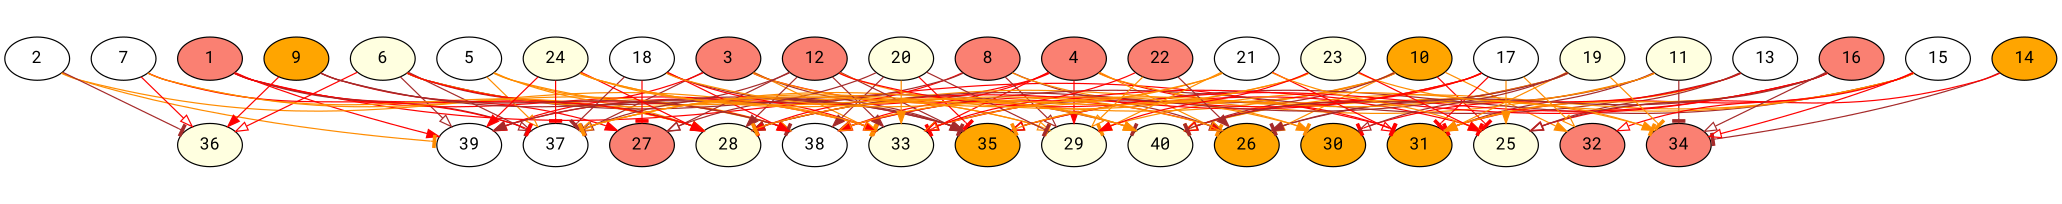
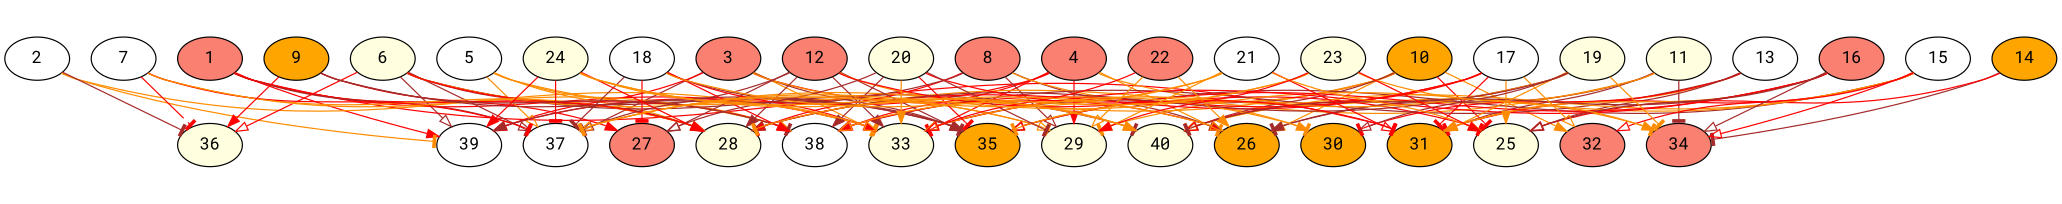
  digraph {
    fontname="Roboto Mono"
    node [alpha=0.08 fillcolor=lightyellow fontname="Roboto Mono" style=filled]
    edge [arrowhead=onormal color=darkorange fontname="Roboto Mono"]
    1 [alpha=0.05 expect_size=37283840 fillcolor=salmon]
    27 [alpha=0.13 expect_size=33987584 fillcolor=salmon]
    28 [alpha=0.09 expect_size=28234752]
    31 [alpha=0.07 expect_size=32638976 fillcolor=orange]
    33 [alpha=0.10 expect_size=29505536]
    37 [expect_size=23274496 fillcolor=white]
    39 [alpha=0.15 expect_size=26936320 fillcolor=white]
    2 [alpha=0.20 expect_size=8718336 fillcolor=white]
    36 [alpha=0.02 expect_size=34852864]
    3 [alpha=0.18 expect_size=44901376 fillcolor=salmon]
    26 [alpha=0.15 expect_size=29134848 fillcolor=orange]
    35 [alpha=0.16 expect_size=15213568 fillcolor=orange]
    40 [alpha=0.19 expect_size=38600704]
    4 [alpha=0.05 expect_size=38112256 fillcolor=salmon]
    29 [alpha=0.05 expect_size=19040256]
    34 [alpha=0.18 expect_size=47758336 fillcolor=salmon]
    38 [expect_size=6248448 fillcolor=white]
    5 [alpha=0.18 expect_size=13851648 fillcolor=white]
    6 [alpha=0.14 expect_size=16215040]
    7 [alpha=0.12 expect_size=31010816 fillcolor=white]
    8 [alpha=0.14 expect_size=48404480 fillcolor=salmon]
    30 [alpha=0.16 expect_size=10890240 fillcolor=orange]
    9 [alpha=0.10 expect_size=5689344 fillcolor=orange]
    10 [alpha=0.13 expect_size=39353344 fillcolor=orange]
    25 [expect_size=44103680]
    32 [alpha=0.06 expect_size=21956608 fillcolor=salmon]
    11 [alpha=0.11 expect_size=7908352]
    12 [alpha=0.06 expect_size=20464640 fillcolor=salmon]
    13 [alpha=0.13 expect_size=19962880 fillcolor=white]
    14 [alpha=0.16 expect_size=14712832 fillcolor=orange]
    15 [alpha=0.14 expect_size=27640832 fillcolor=white]
    16 [alpha=0.02 expect_size=22535168 fillcolor=salmon]
    17 [alpha=0.18 expect_size=8294400 fillcolor=white]
    18 [alpha=0.16 expect_size=35642368 fillcolor=white]
    19 [alpha=0.17 expect_size=22583296]
    20 [alpha=0.09 expect_size=46875648]
    21 [alpha=0.15 expect_size=29305856 fillcolor=white]
    22 [alpha=0.03 expect_size=8560640 fillcolor=salmon]
    23 [expect_size=23859200]
    24 [alpha=0.06 expect_size=7062528]
    1 -> 27 [arrowhead=normal color=red]
    1 -> 28 [color=red]
    1 -> 31 [arrowhead=tee color=red]
    1 -> 33 [arrowhead=tee color=red]
    1 -> 37 [color=brown]
    1 -> 39 [arrowhead=normal color=red]
    2 -> 33 [arrowhead=tee]
    2 -> 39 [arrowhead=tee]
    2 -> 36 [arrowhead=tee color=brown]
    3 -> 33 [arrowhead=tee]
    3 -> 37 [color=brown]
    3 -> 39 [arrowhead=normal color=red]
    3 -> 26 [arrowhead=normal color=red]
    3 -> 35 [arrowhead=tee color=brown]
    3 -> 40 [arrowhead=normal]
    4 -> 33 [arrowhead=tee color=red]
    4 -> 39 [arrowhead=normal color=red]
    4 -> 26 [arrowhead=tee]
    4 -> 29 [arrowhead=normal color=red]
    4 -> 34 [arrowhead=normal]
    4 -> 38 [arrowhead=normal color=red]
    5 -> 28 [arrowhead=normal]
    5 -> 37
    5 -> 29 [arrowhead=tee]
    5 -> 38 [arrowhead=normal]
    6 -> 28 [arrowhead=normal color=brown]
    6 -> 37 [arrowhead=tee color=brown]
    6 -> 39 [color=brown]
    6 -> 36 [color=red]
    6 -> 35 [color=brown]
    6 -> 40 [arrowhead=tee color=brown]
    6 -> 29
    6 -> 38 [color=red]
    7 -> 28 [arrowhead=normal]
    7 -> 37 [arrowhead=tee color=red]
-   7 -> 36 [color=red]
+   7 -> 36 [arrowhead=tee color=red]
    7 -> 38
    8 -> 28 [arrowhead=tee color=red]
    8 -> 39 [arrowhead=normal color=brown]
    8 -> 26 [color=brown]
    8 -> 29 [color=brown]
    8 -> 30 [arrowhead=normal]
    9 -> 28 [color=red]
    9 -> 36 [arrowhead=normal color=red]
    9 -> 35 [color=brown]
    9 -> 38 [arrowhead=tee color=brown]
    10 -> 33 [color=brown]
    10 -> 37
    10 -> 26
    10 -> 35
    10 -> 40 [color=brown]
    10 -> 25 [arrowhead=tee color=red]
    10 -> 32 [arrowhead=normal]
    11 -> 28
    11 -> 31 [color=brown]
    11 -> 26 [arrowhead=normal color=brown]
    11 -> 40 [arrowhead=tee]
    11 -> 34 [arrowhead=tee color=brown]
    12 -> 27 [color=brown]
    12 -> 28 [arrowhead=normal color=brown]
    12 -> 33 [arrowhead=normal color=brown]
    12 -> 37 [arrowhead=tee color=brown]
    12 -> 35 [arrowhead=normal color=brown]
    12 -> 40 [arrowhead=normal]
    12 -> 25 [arrowhead=tee color=red]
    13 -> 31 [arrowhead=normal]
    13 -> 38 [arrowhead=normal color=brown]
    13 -> 30 [arrowhead=tee color=red]
    13 -> 25 [color=brown]
    14 -> 34 [arrowhead=tee color=brown]
    14 -> 25 [color=red]
    15 -> 31 [arrowhead=tee color=red]
    15 -> 35 [color=brown]
    15 -> 40
    15 -> 29 [arrowhead=tee]
    15 -> 34 [color=red]
    15 -> 32 [color=red]
    16 -> 31
    16 -> 33 [color=red]
    16 -> 26 [arrowhead=tee color=brown]
    16 -> 35 [color=red]
    16 -> 34 [color=brown]
    16 -> 25 [color=brown]
    17 -> 28 [arrowhead=normal color=red]
    17 -> 31 [arrowhead=tee color=red]
    17 -> 35 [arrowhead=tee]
    17 -> 40 [color=red]
    17 -> 38 [arrowhead=normal color=red]
    17 -> 25 [arrowhead=normal]
    17 -> 32
    18 -> 27 [arrowhead=tee color=red]
    18 -> 33 [arrowhead=normal color=red]
    18 -> 37 [arrowhead=tee color=brown]
    18 -> 35 [color=brown]
    18 -> 38 [arrowhead=normal color=red]
    18 -> 30 [arrowhead=tee]
    19 -> 28 [color=brown]
    19 -> 31 [arrowhead=normal]
    19 -> 33
    19 -> 40 [arrowhead=tee color=brown]
    19 -> 34 [arrowhead=tee]
    19 -> 30 [color=brown]
    20 -> 27 [color=brown]
-   4 -> 31 [arrowhead=tee color=red]
+   20 -> 31 [arrowhead=tee color=red]
    20 -> 33 [arrowhead=normal]
    20 -> 35 [arrowhead=tee color=red]
    20 -> 29 [arrowhead=tee color=brown]
    20 -> 38 [arrowhead=normal color=brown]
    21 -> 31 [color=red]
    21 -> 37 [arrowhead=tee]
    21 -> 29
    21 -> 38
    21 -> 25
    22 -> 33 [color=red]
-   22 -> 26 [arrowhead=normal color=brown]
+   22 -> 26 [arrowhead=normal]
    22 -> 29
    23 -> 28 [arrowhead=tee]
    23 -> 37 [arrowhead=tee]
    23 -> 29 [arrowhead=normal color=red]
    23 -> 34 [arrowhead=tee]
    23 -> 25 [arrowhead=normal color=red]
    24 -> 28 [arrowhead=normal color=red]
    24 -> 33
    24 -> 37 [arrowhead=tee color=red]
    24 -> 39 [arrowhead=normal color=red]
    24 -> 26
    24 -> 40
  }
